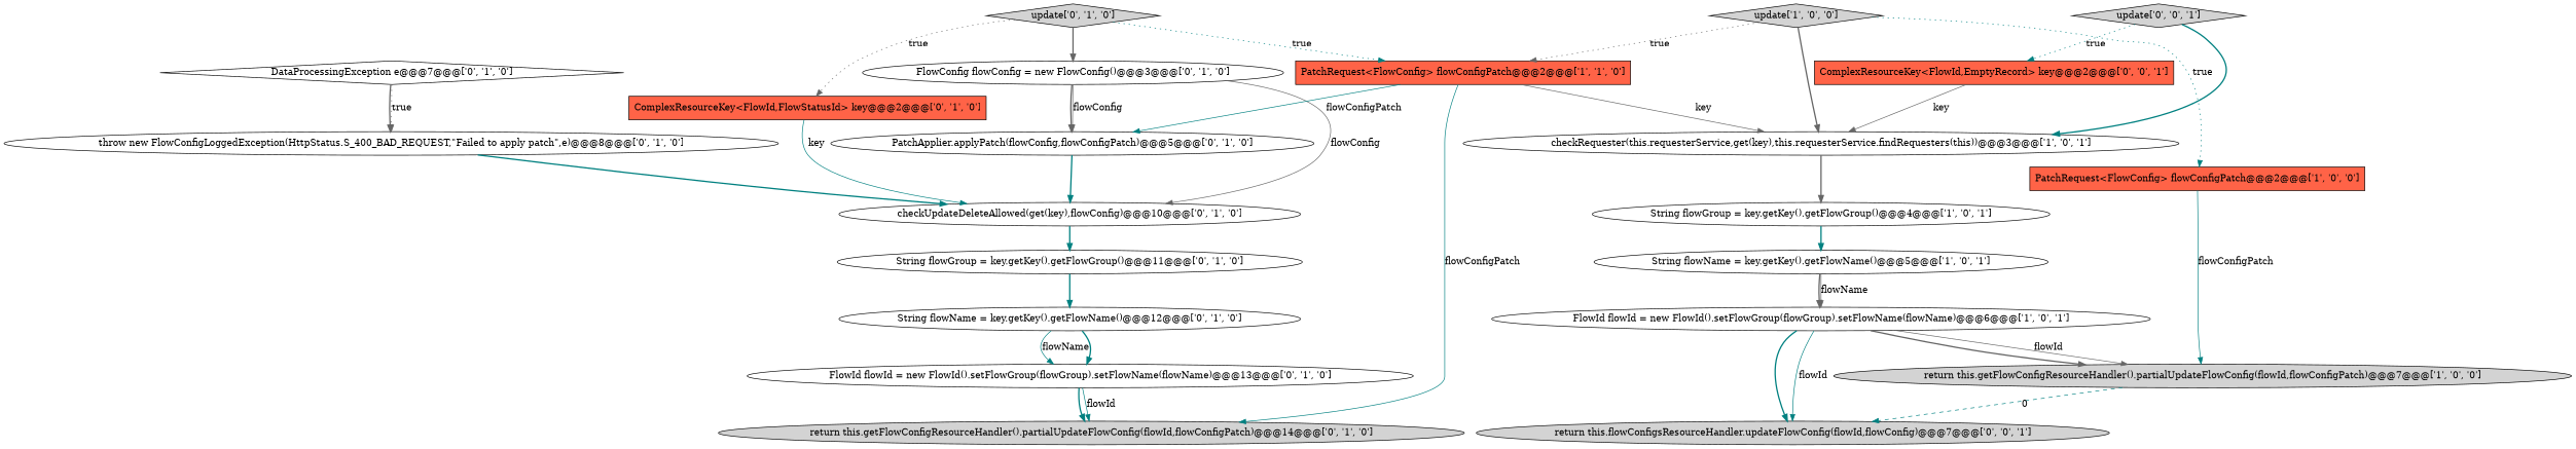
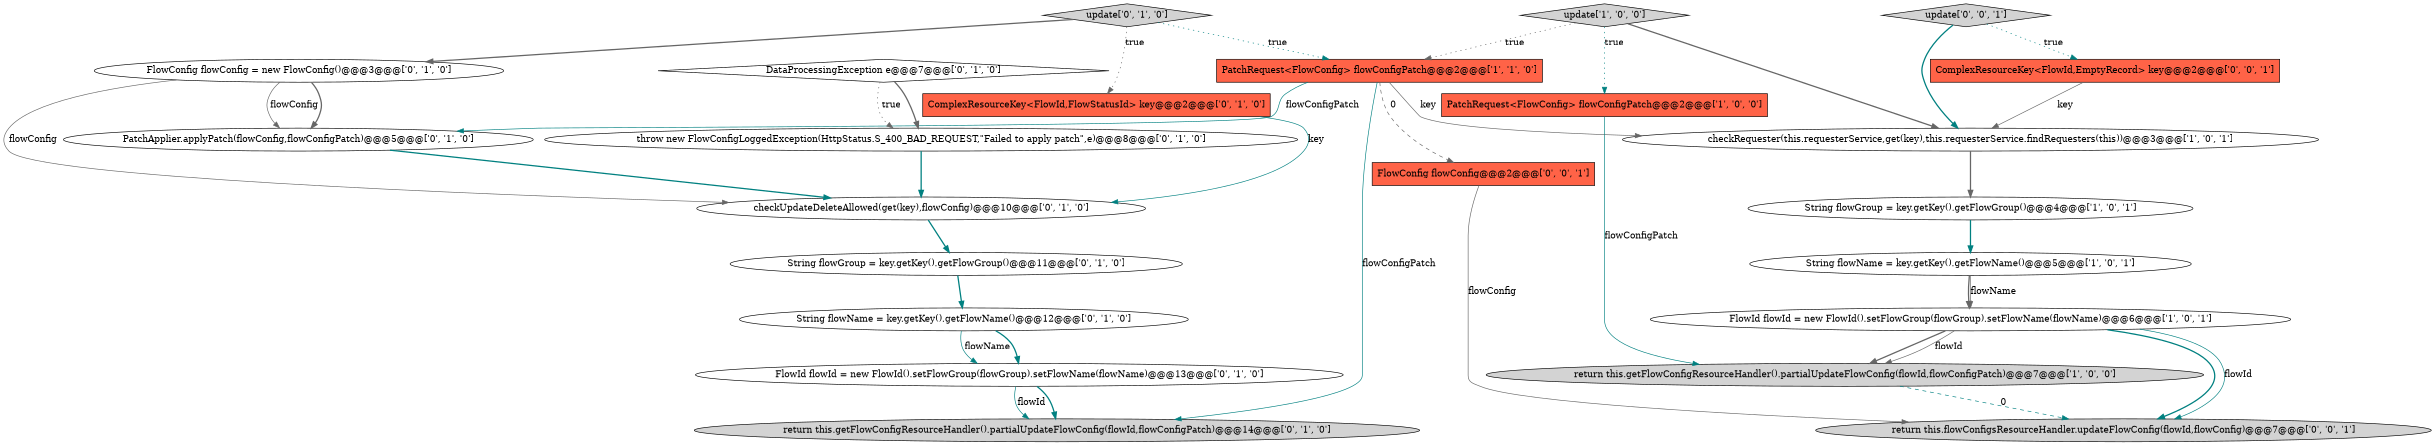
  digraph {
    node [fillcolor=white shape=ellipse style=filled]
    edge [color=teal style=bold]
    n1 [label="FlowId flowId = new FlowId().setFlowGroup(flowGroup).setFlowName(flowName)@@@13@@@['0', '1', '0']"]
    n2 [fillcolor=lightgray label="return this.getFlowConfigResourceHandler().partialUpdateFlowConfig(flowId,flowConfigPatch)@@@14@@@['0', '1', '0']"]
+   n3 [fillcolor=tomato label="FlowConfig flowConfig@@@2@@@['0', '0', '1']" shape=box]
    n4 [fillcolor=lightgray label="return this.flowConfigsResourceHandler.updateFlowConfig(flowId,flowConfig)@@@7@@@['0', '0', '1']"]
    n5 [label="FlowConfig flowConfig = new FlowConfig()@@@3@@@['0', '1', '0']"]
    n6 [label="PatchApplier.applyPatch(flowConfig,flowConfigPatch)@@@5@@@['0', '1', '0']"]
    n7 [label="checkUpdateDeleteAllowed(get(key),flowConfig)@@@10@@@['0', '1', '0']"]
    n8 [label="String flowGroup = key.getKey().getFlowGroup()@@@11@@@['0', '1', '0']"]
    n9 [label="throw new FlowConfigLoggedException(HttpStatus.S_400_BAD_REQUEST,\"Failed to apply patch\",e)@@@8@@@['0', '1', '0']"]
    n10 [label="FlowId flowId = new FlowId().setFlowGroup(flowGroup).setFlowName(flowName)@@@6@@@['1', '0', '1']"]
    n11 [fillcolor=lightgray label="return this.getFlowConfigResourceHandler().partialUpdateFlowConfig(flowId,flowConfigPatch)@@@7@@@['1', '0', '0']"]
    n12 [fillcolor=tomato label="ComplexResourceKey<FlowId,FlowStatusId> key@@@2@@@['0', '1', '0']" shape=box]
    n13 [fillcolor=lightgray label="update['0', '0', '1']" shape=diamond]
    n14 [fillcolor=tomato label="ComplexResourceKey<FlowId,EmptyRecord> key@@@2@@@['0', '0', '1']" shape=box]
    n15 [label="checkRequester(this.requesterService,get(key),this.requesterService.findRequesters(this))@@@3@@@['1', '0', '1']"]
    n16 [label="String flowGroup = key.getKey().getFlowGroup()@@@4@@@['1', '0', '1']"]
    n17 [fillcolor=lightgray label="update['0', '1', '0']" shape=diamond]
    n18 [fillcolor=tomato label="PatchRequest<FlowConfig> flowConfigPatch@@@2@@@['1', '1', '0']" shape=box]
    n19 [label="String flowName = key.getKey().getFlowName()@@@5@@@['1', '0', '1']"]
    n20 [label="DataProcessingException e@@@7@@@['0', '1', '0']" shape=diamond]
    n21 [label="String flowName = key.getKey().getFlowName()@@@12@@@['0', '1', '0']"]
    n22 [fillcolor=tomato label="PatchRequest<FlowConfig> flowConfigPatch@@@2@@@['1', '0', '0']" shape=box]
    n23 [fillcolor=lightgray label="update['1', '0', '0']" shape=diamond]
    n1 -> n2
    n1 -> n2 [label=flowId style=solid]
+   n3 -> n4 [color=gray40 label=flowConfig style=solid]
    n5 -> n6 [color=gray40 label=flowConfig style=solid]
    n5 -> n6 [color=gray40]
    n5 -> n7 [color=gray40 label=flowConfig style=solid]
    n6 -> n7
    n7 -> n8
    n8 -> n21
    n9 -> n7
    n10 -> n4
    n10 -> n4 [label=flowId style=solid]
    n10 -> n11 [color=gray40]
    n10 -> n11 [color=gray40 label=flowId style=solid]
    n11 -> n4 [label=0 style=dashed]
    n12 -> n7 [label=key style=solid]
    n13 -> n14 [label=true style=dotted]
    n13 -> n15
    n14 -> n15 [color=gray40 label=key style=solid]
    n15 -> n16 [color=gray40]
    n16 -> n19
    n17 -> n5 [color=gray40]
    n17 -> n12 [color=gray40 label=true style=dotted]
    n17 -> n18 [label=true style=dotted]
    n18 -> n2 [label=flowConfigPatch style=solid]
+   n18 -> n3 [color=gray40 label=0 style=dashed]
    n18 -> n6 [label=flowConfigPatch style=solid]
    n18 -> n15 [color=gray40 label=key style=solid]
    n19 -> n10 [color=gray40]
    n19 -> n10 [color=gray40 label=flowName style=solid]
    n20 -> n9 [color=gray40]
    n20 -> n9 [color=gray40 label=true style=dotted]
    n21 -> n1 [label=flowName style=solid]
    n21 -> n1
    n22 -> n11 [label=flowConfigPatch style=solid]
    n23 -> n15 [color=gray40]
    n23 -> n18 [color=gray40 label=true style=dotted]
    n23 -> n22 [label=true style=dotted]
  }
